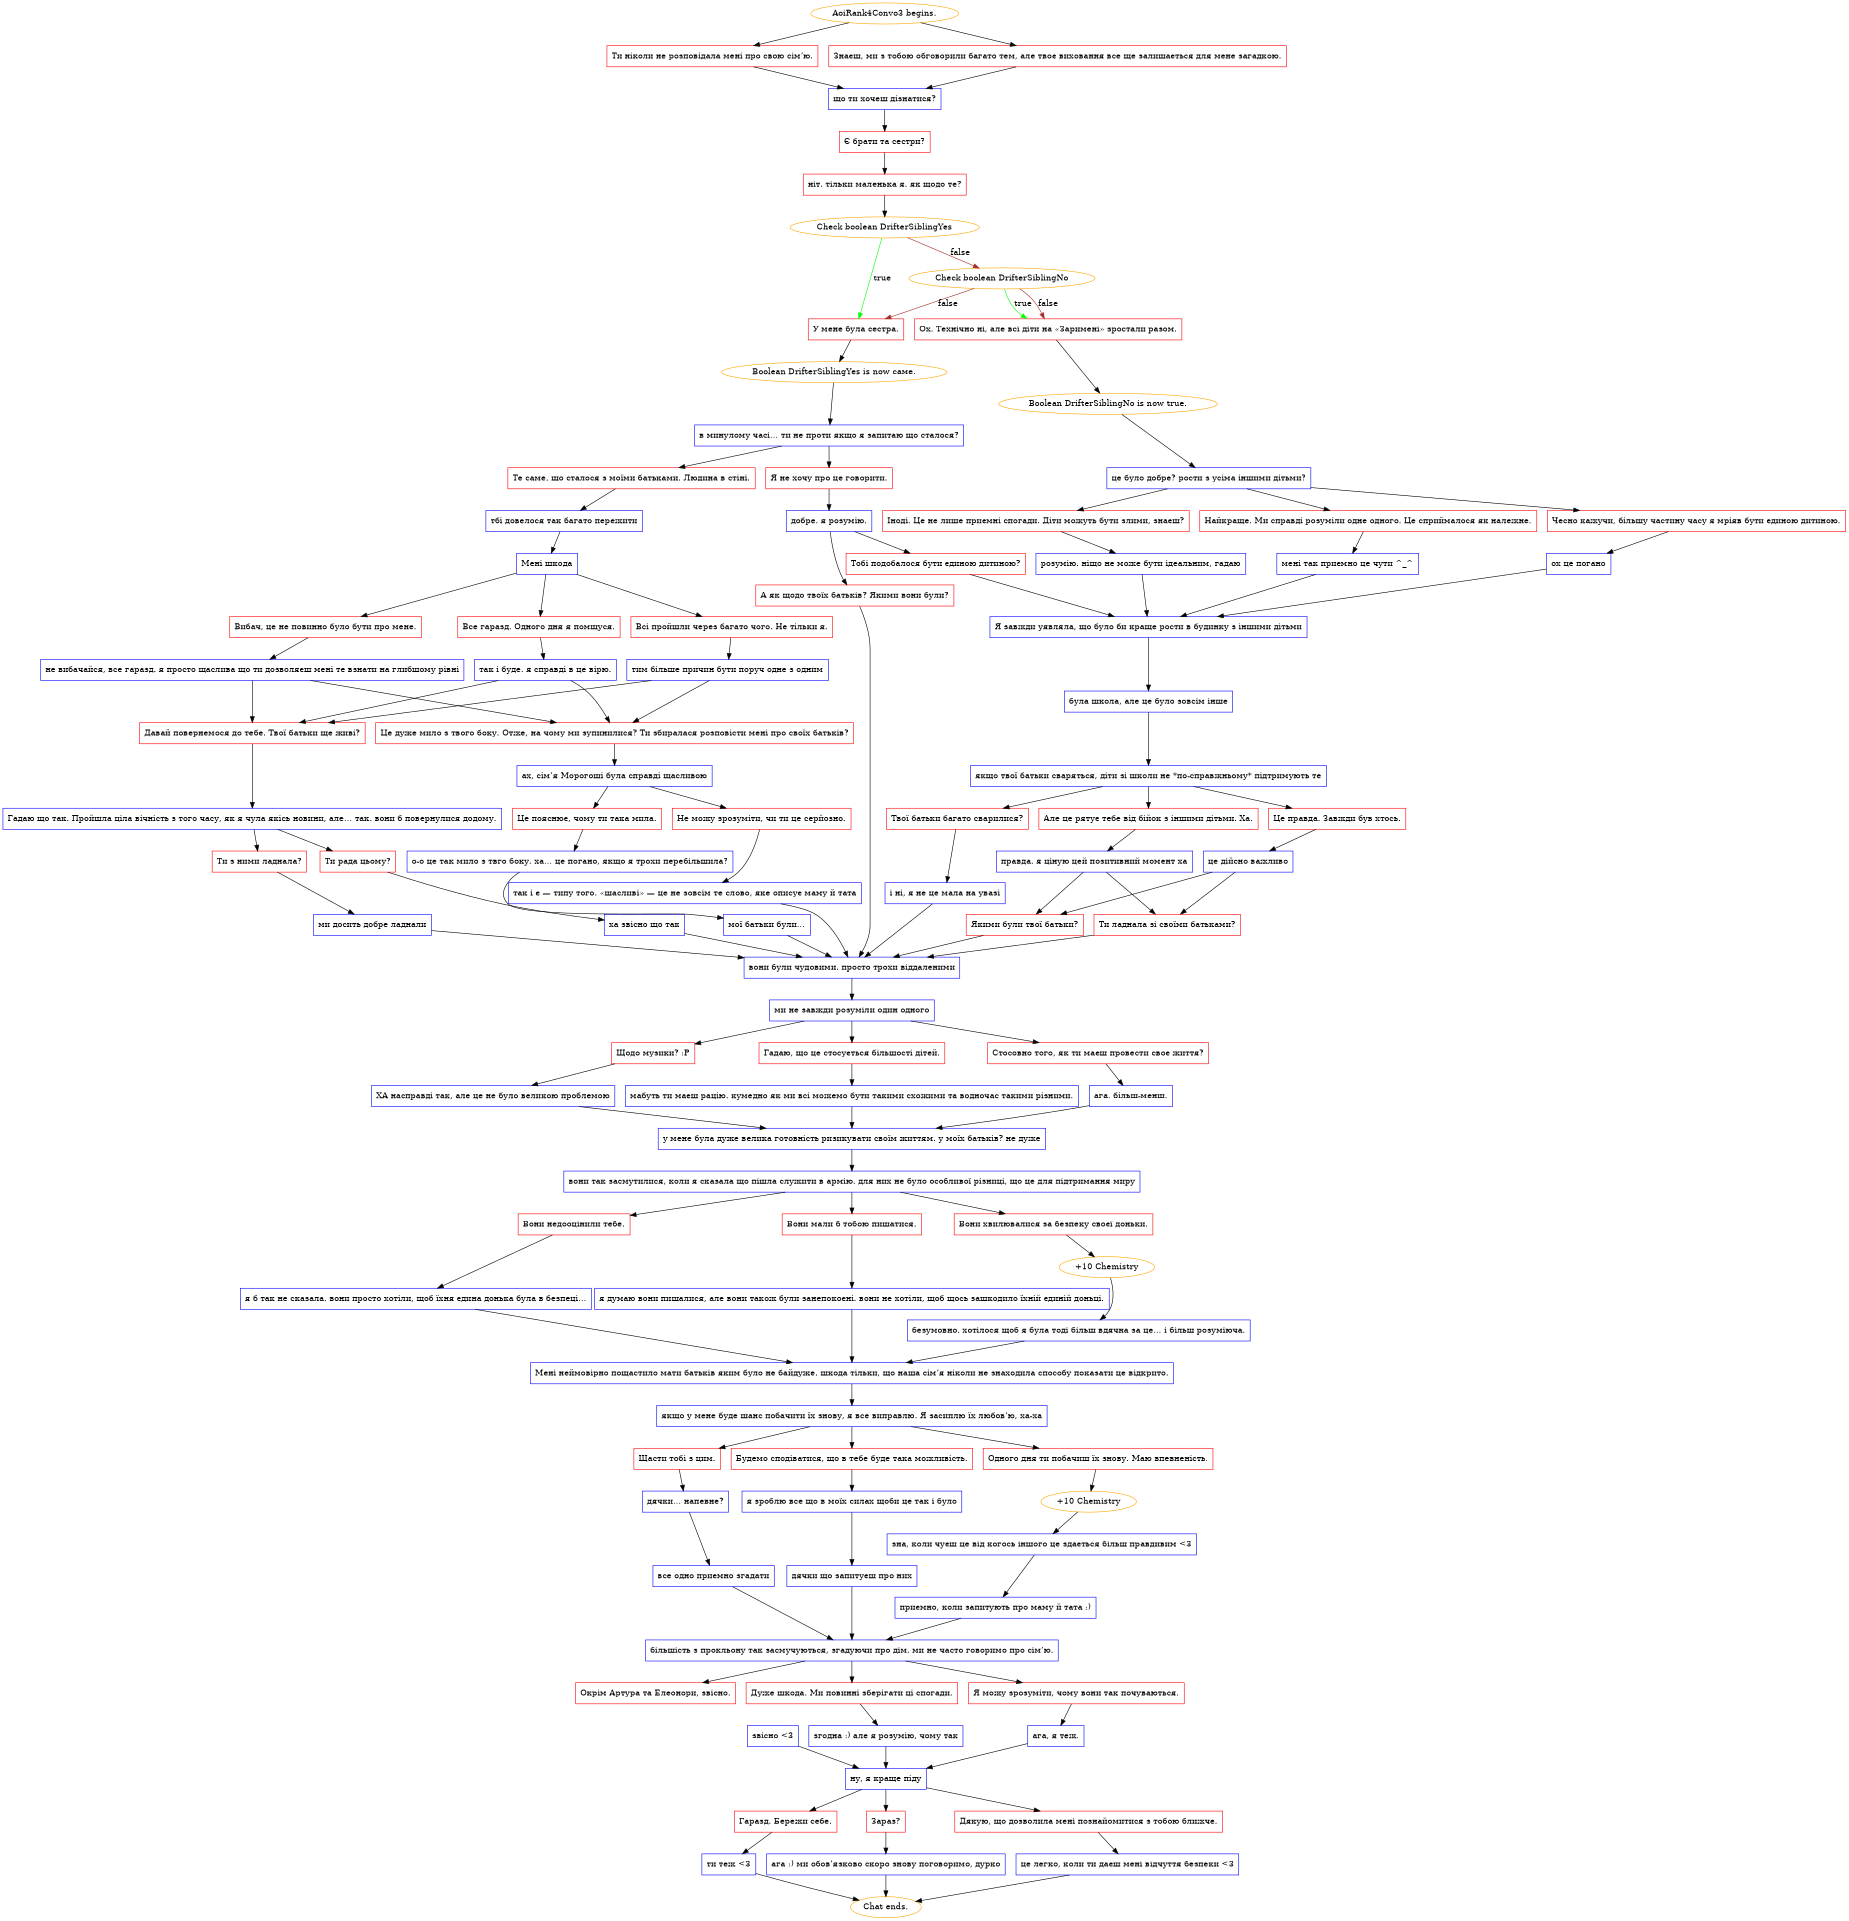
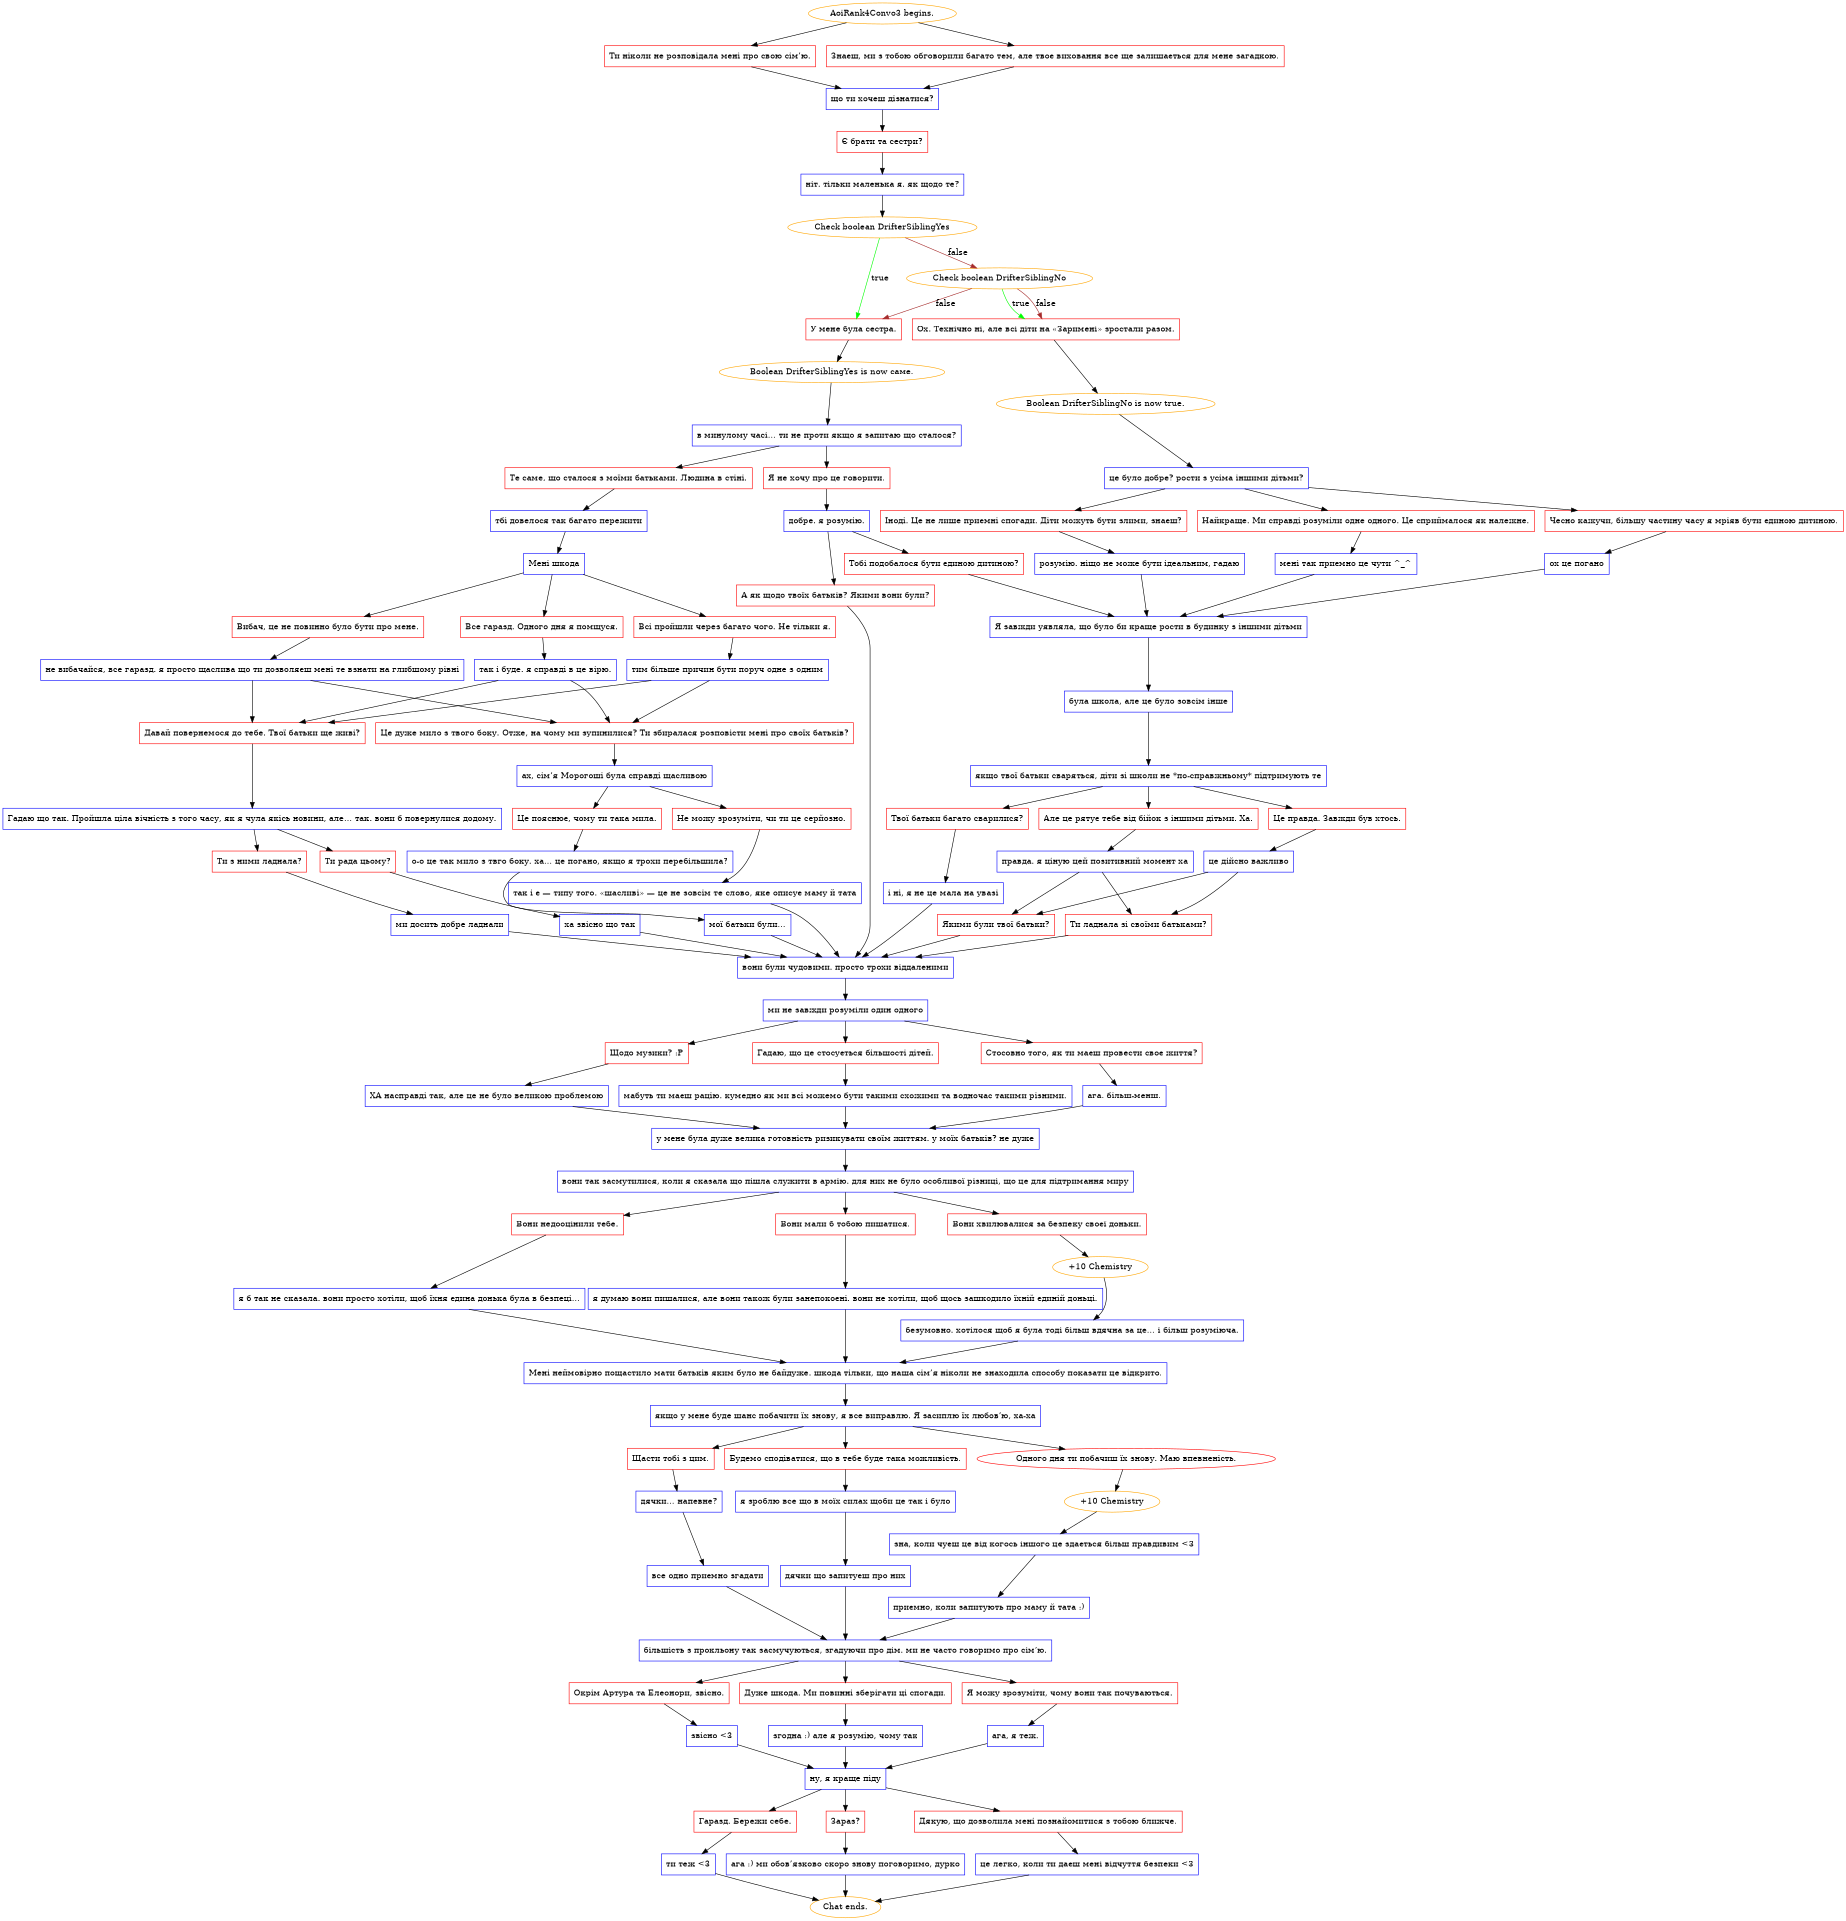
  digraph {
    node [color=blue shape=box]
    "AoiRank4Convo3 begins." [color=orange shape=""]
    n2 [color=red label="Ти ніколи не розповідала мені про свою сім’ю."]
    n3 [color=red label="Знаєш, ми з тобою обговорили багато тем, але твоє виховання все ще залишається для мене загадкою."]
    n4 [label="що ти хочеш дізнатися?"]
    n5 [color=red label="Є брати та сестри?"]
-   n6 [color=red label="ніт. тільки маленька я. як щодо те?"]
+   n6 [label="ніт. тільки маленька я. як щодо те?"]
    n7 [label="вони були чудовими. просто трохи віддаленими"]
    n8 [label="ми не завжди розуміли один одного"]
    n9 [color=orange label="Check boolean DrifterSiblingYes" shape=""]
    n10 [color=red label="Щодо музики? :P"]
    n11 [color=red label="Гадаю, що це стосується більшості дітей."]
    n12 [color=red label="Стосовно того, як ти маєш провести своє життя?"]
    n13 [color=red label="У мене була сестра."]
    n14 [color=orange label="Check boolean DrifterSiblingNo" shape=""]
    n15 [label="ХА насправді так, але це не було великою проблемою"]
    n16 [label="мабуть ти маєш рацію. кумедно як ми всі можемо бути такими схожими та водночас такими різними."]
    n17 [label="ага. більш-менш."]
    n18 [color=orange label="Boolean DrifterSiblingYes is now саме." shape=""]
    n19 [color=red label="Ох. Технічно ні, але всі діти на «Заримені» зростали разом."]
    n20 [label="у мене була дуже велика готовність ризикувати своїм життям. у моїх батьків? не дуже"]
    n21 [label="в минулому часі… ти не проти якщо я запитаю що сталося?"]
    n22 [color=orange label="Boolean DrifterSiblingNo is now true." shape=""]
    n23 [label="вони так засмутилися, коли я сказала що пішла служити в армію. для них не було особливої різниці, що це для підтримання миру"]
    n24 [color=red label="Те саме, що сталося з моїми батьками. Людина в стіні."]
    n25 [color=red label="Я не хочу про це говорити."]
    n26 [label="це було добре? рости з усіма іншими дітьми?"]
    n27 [color=red label="Вони хвилювалися за безпеку своєї доньки."]
    n28 [color=red label="Вони недооцінили тебе."]
    n29 [color=red label="Вони мали б тобою пишатися."]
    n30 [label="тбі довелося так багато пережити"]
    n31 [label="добре. я розумію."]
    n32 [color=red label="Іноді. Це не лише приємні спогади. Діти можуть бути злими, знаєш?"]
    n33 [color=red label="Найкраще. Ми справді розуміли одне одного. Це сприймалося як належне."]
    n34 [color=red label="Чесно кажучи, більшу частину часу я мріяв бути єдиною дитиною."]
    n35 [color=orange label="+10 Chemistry" shape=""]
    n36 [label="я б так не сказала. вони просто хотіли, щоб їхня єдина донька була в безпеці…"]
    n37 [label="я думаю вони пишалися, але вони також були занепокоєні. вони не хотіли, щоб щось зашкодило їхній єдиній доньці."]
    n38 [label="Мені шкода"]
    n39 [color=red label="Тобі подобалося бути єдиною дитиною?"]
    n40 [color=red label="А як щодо твоїх батьків? Якими вони були?"]
    n41 [label="розумію. ніщо не може бути ідеальним, гадаю"]
    n42 [label="мені так приємно це чути ^_^"]
    n43 [label="ох це погано"]
    n44 [label="безумовно. хотілося щоб я була тоді більш вдячна за це… і більш розуміюча."]
    n45 [label="Мені неймовірно пощастило мати батьків яким було не байдуже. шкода тільки, що наша сім’я ніколи не знаходила способу показати це відкрито."]
    n46 [color=red label="Вибач, це не повинно було бути про мене."]
    n47 [color=red label="Все гаразд. Одного дня я помщуся."]
    n48 [color=red label="Всі пройшли через багато чого. Не тільки я."]
    n49 [label="Я завжди уявляла, що було би краще рости в будинку з іншими дітьми"]
    n50 [label="якщо у мене буде шанс побачити їх знову, я все виправлю. Я засиплю їх любов’ю, ха-ха"]
    n51 [label="не вибачайся, все гаразд. я просто щаслива що ти дозволяєш мені те взнати на глибшому рівні"]
    n52 [label="так і буде. я справді в це вірю."]
    n53 [label="тим більше причин бути поруч одне з одним"]
    n54 [label="була школа, але це було зовсім інше"]
    n55 [color=red label="Щасти тобі з цим."]
-   n56 [color=red label="Одного дня ти побачиш їх знову. Маю впевненість."]
+   n56 [color=red label="Одного дня ти побачиш їх знову. Маю впевненість." shape=ellipse]
    n57 [color=red label="Будемо сподіватися, що в тебе буде така можливість."]
    n58 [color=red label="Давай повернемося до тебе. Твої батьки ще живі?"]
    n59 [color=red label="Це дуже мило з твого боку. Отже, на чому ми зупинилися? Ти збиралася розповісти мені про своїх батьків?"]
    n60 [label="якщо твої батьки сваряться, діти зі школи не *по-справжньому* підтримують те"]
    n61 [label="дячки… напевне?"]
    n62 [color=orange label="+10 Chemistry" shape=""]
    n63 [label="я зроблю все що в моїх силах щоби це так і було"]
    n64 [label="Гадаю що так. Пройшла ціла вічність з того часу, як я чула якісь новини, але… так. вони б повернулися додому."]
    n65 [label="ах, сім’я Морогоші була справді щасливою"]
    n66 [color=red label="Але це рятує тебе від бійок з іншими дітьми. Ха."]
    n67 [color=red label="Твої батьки багато сварилися?"]
    n68 [color=red label="Це правда. Завжди був хтось."]
    n69 [label="все одно приємно згадати"]
    n70 [label="зна, коли чуєш це від когось іншого це здається більш правдивим <3"]
    n71 [label="дячки що запитуєш про них"]
    n72 [color=red label="Ти рада цьому?"]
    n73 [color=red label="Ти з ними ладнала?"]
    n74 [color=red label="Не можу зрозуміти, чи ти це серйозно."]
    n75 [color=red label="Це пояснює, чому ти така мила."]
    n76 [label="правда. я ціную цей позитивний момент ха"]
    n77 [label="і ні, я не це мала на увазі"]
    n78 [label="це дійсно важливо"]
    n79 [label="більшість з прокльону так засмучуються, згадуючи про дім. ми не часто говоримо про сім’ю."]
    n80 [label="приємно, коли запитують про маму й тата :)"]
    n81 [label="ха звісно що так"]
    n82 [label="ми досить добре ладнали"]
    n83 [label="так і є — типу того. «шасливі» — це не зовсім те слово, яке описує маму й тата"]
    n84 [label="о-о це так мило з твго боку. ха… це погано, якщо я трохи перебільшила?"]
    n85 [color=red label="Ти ладнала зі своїми батьками?"]
    n86 [color=red label="Якими були твої батьки?"]
    n87 [color=red label="Окрім Артура та Елеонори, звісно."]
    n88 [color=red label="Дуже шкода. Ми повинні зберігати ці спогади."]
    n89 [color=red label="Я можу зрозуміти, чому вони так почуваються."]
    n90 [label="мої батьки були…"]
    n91 [label="звісно <3"]
    n92 [label="згодна :) але я розумію, чому так"]
    n93 [label="ага, я теж."]
    n94 [label="ну, я краще піду"]
    n95 [color=red label="Гаразд. Бережи себе."]
    n96 [color=red label="Зараз?"]
    n97 [color=red label="Дякую, що дозволила мені познайомитися з тобою ближче."]
    n98 [label="ти теж <3"]
    n99 [label="ага :) ми обов’язково скоро знову поговоримо, дурко"]
    n100 [label="це легко, коли ти даєш мені відчуття безпеки <3"]
    "Chat ends." [color=orange shape=""]
    "AoiRank4Convo3 begins." -> n2
    "AoiRank4Convo3 begins." -> n3
    n2 -> n4
    n3 -> n4
    n4 -> n5
    n5 -> n6
    n6 -> n9
    n7 -> n8
    n8 -> n10
    n8 -> n11
    n8 -> n12
    n9 -> n13 [color=green label=true]
    n9 -> n14 [color=brown label=false]
    n10 -> n15
    n11 -> n16
    n12 -> n17
    n13 -> n18
    n14 -> n13 [color=brown label=false]
    n14 -> n19 [color=green label=true]
    n14 -> n19 [color=brown label=false]
    n15 -> n20
    n16 -> n20
    n17 -> n20
    n18 -> n21
    n19 -> n22
    n20 -> n23
    n21 -> n24
    n21 -> n25
    n22 -> n26
    n23 -> n27
    n23 -> n28
    n23 -> n29
    n24 -> n30
    n25 -> n31
    n26 -> n32
    n26 -> n33
    n26 -> n34
    n27 -> n35
    n28 -> n36
    n29 -> n37
    n30 -> n38
    n31 -> n39
    n31 -> n40
    n32 -> n41
    n33 -> n42
    n34 -> n43
    n35 -> n44
    n36 -> n45
    n37 -> n45
    n38 -> n46
    n38 -> n47
    n38 -> n48
    n39 -> n49
    n40 -> n7
    n41 -> n49
    n42 -> n49
    n43 -> n49
    n44 -> n45
    n45 -> n50
    n46 -> n51
    n47 -> n52
    n48 -> n53
    n49 -> n54
    n50 -> n55
    n50 -> n56
    n50 -> n57
    n51 -> n58
    n51 -> n59
    n52 -> n58
    n52 -> n59
    n53 -> n58
    n53 -> n59
    n54 -> n60
    n55 -> n61
    n56 -> n62
    n57 -> n63
    n58 -> n64
    n59 -> n65
    n60 -> n66
    n60 -> n67
    n60 -> n68
    n61 -> n69
    n62 -> n70
    n63 -> n71
    n64 -> n72
    n64 -> n73
    n65 -> n74
    n65 -> n75
    n66 -> n76
    n67 -> n77
    n68 -> n78
    n69 -> n79
    n70 -> n80
    n71 -> n79
    n72 -> n81
    n73 -> n82
    n74 -> n83
    n75 -> n84
    n76 -> n85
    n76 -> n86
    n77 -> n7
    n78 -> n85
    n78 -> n86
    n79 -> n87
    n79 -> n88
    n79 -> n89
    n80 -> n79
    n81 -> n7
    n82 -> n7
    n83 -> n7
    n84 -> n90
    n85 -> n7
    n86 -> n7
+   n87 -> n91
    n88 -> n92
    n89 -> n93
    n90 -> n7
    n91 -> n94
    n92 -> n94
    n93 -> n94
    n94 -> n95
    n94 -> n96
    n94 -> n97
    n95 -> n98
    n96 -> n99
    n97 -> n100
    n98 -> "Chat ends."
    n99 -> "Chat ends."
    n100 -> "Chat ends."
  }
